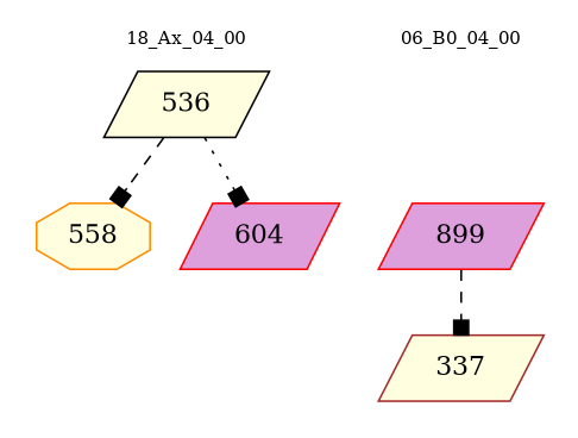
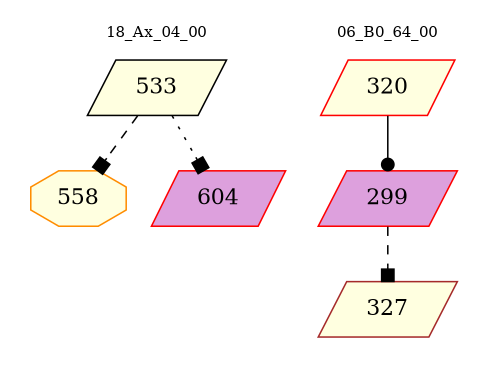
  digraph {
    node [color=red fillcolor=lightyellow shape=parallelogram style=filled]
    edge [arrowhead=box color=black style=dashed]
    n1 [color=darkorange label=558 shape=octagon]
-   n2 [color=black label=536]
+   n2 [color=black label=533]
    n3 [fillcolor=plum label=604]
-   n5 [fillcolor=plum label=899]
-   n6 [color=brown label=337]
+   n4 [label=320]
+   n5 [fillcolor=plum label=299]
+   n6 [color=brown label=327]
    subgraph cluster_1 {
      color=white
      fontsize=10
      label="18_Ax_04_00"
      n1
      n2
      n3
    }
    subgraph cluster_2 {
      color=white
      fontsize=10
-     label="06_B0_04_00"
+     label="06_B0_64_00"
+     n4
      n5
      n6
    }
    n2 -> n1
    n2 -> n3 [style=dotted]
+   n4 -> n5 [arrowhead=dot style=solid]
    n5 -> n6
  }
